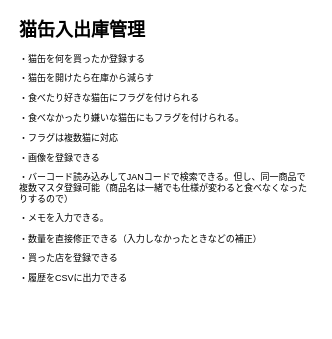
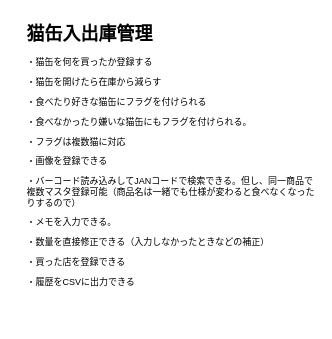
  <mxCell id="0" />
  <mxCell id="1" parent="0" />
- <mxCell id="2" value="&lt;h1&gt;猫缶入出庫管理&lt;/h1&gt;&lt;p&gt;・猫缶を何を買ったか登録する&lt;/p&gt;&lt;p&gt;・猫缶を開けたら在庫から減らす&lt;/p&gt;&lt;p&gt;・食べたり好きな猫缶にフラグを付けられる&lt;/p&gt;&lt;p&gt;・食べなかったり嫌いな猫缶にもフラグを付けられる。&lt;/p&gt;&lt;p&gt;・フラグは複数猫に対応&lt;/p&gt;&lt;p&gt;・画像を登録できる&lt;/p&gt;&lt;p&gt;・バーコード読み込みしてJANコードで検索できる。但し、同一商品で複数マスタ登録可能（商品名は一緒でも仕様が変わると食べなくなったりするので）&lt;/p&gt;&lt;p&gt;・メモを入力できる。&lt;/p&gt;&lt;p&gt;・数量を直接修正できる（入力しなかったときなどの補正）&lt;/p&gt;&lt;p&gt;・買った店を登録できる&lt;/p&gt;&lt;p&gt;・履歴をCSVに出力できる&lt;/p&gt;&lt;p&gt;&lt;br&gt;&lt;/p&gt;" style="text;html=1;strokeColor=none;fillColor=none;spacing=5;spacingTop=-20;whiteSpace=wrap;overflow=hidden;rounded=0;" parent="1" vertex="1"><mxGeometry x="20" y="20" width="400" height="410" as="geometry" /></mxCell>
+ <mxCell id="2" value="&lt;h1&gt;猫缶入出庫管理&lt;/h1&gt;&lt;p&gt;・猫缶を何を買ったか登録する&lt;/p&gt;&lt;p&gt;・猫缶を開けたら在庫から減らす&lt;/p&gt;&lt;p&gt;・食べたり好きな猫缶にフラグを付けられる&lt;/p&gt;&lt;p&gt;・食べなかったり嫌いな猫缶にもフラグを付けられる。&lt;/p&gt;&lt;p&gt;・フラグは複数猫に対応&lt;/p&gt;&lt;p&gt;・画像を登録できる&lt;/p&gt;&lt;p&gt;・バーコード読み込みしてJANコードで検索できる。但し、同一商品で複数マスタ登録可能（商品名は一緒でも仕様が変わると食べなくなったりするので）&lt;/p&gt;&lt;p&gt;・メモを入力できる。&lt;/p&gt;&lt;p&gt;・数量を直接修正できる（入力しなかったときなどの補正）&lt;/p&gt;&lt;p&gt;・買った店を登録できる&lt;/p&gt;&lt;p&gt;・履歴をCSVに出力できる&lt;/p&gt;&lt;p&gt;&lt;br&gt;&lt;/p&gt;" style="text;html=1;strokeColor=none;fillColor=none;spacing=5;spacingTop=-20;whiteSpace=wrap;overflow=hidden;rounded=0;" parent="1" vertex="1"><mxGeometry x="30" y="25" width="400" height="410" as="geometry" /></mxCell>
